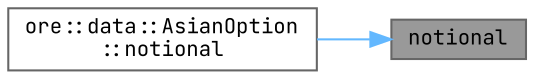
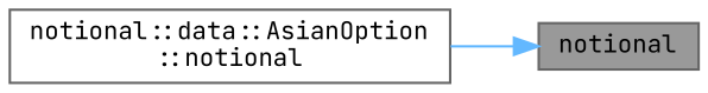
  digraph {
    rankdir=RL
    fontname="JetBrains Mono"
    node [fontname="JetBrains Mono" fontsize=10 shape=box style=filled]
    n1 [color=gray40 fillcolor=grey60 fontcolor=black height=0.2 label=notional width=0.4]
-   n2 [color=grey40 fillcolor=white height=0.2 label="ore::data::AsianOption\l::notional" width=0.4]
+   n2 [color=grey40 fillcolor=white height=0.2 label="notional::data::AsianOption\l::notional" width=0.4]
    n1 -> n2 [color=steelblue1 dir=back fontname="JetBrains Mono" fontsize=10 labelfontname=Helvetica labelfontsize=10 style=solid]
  }
